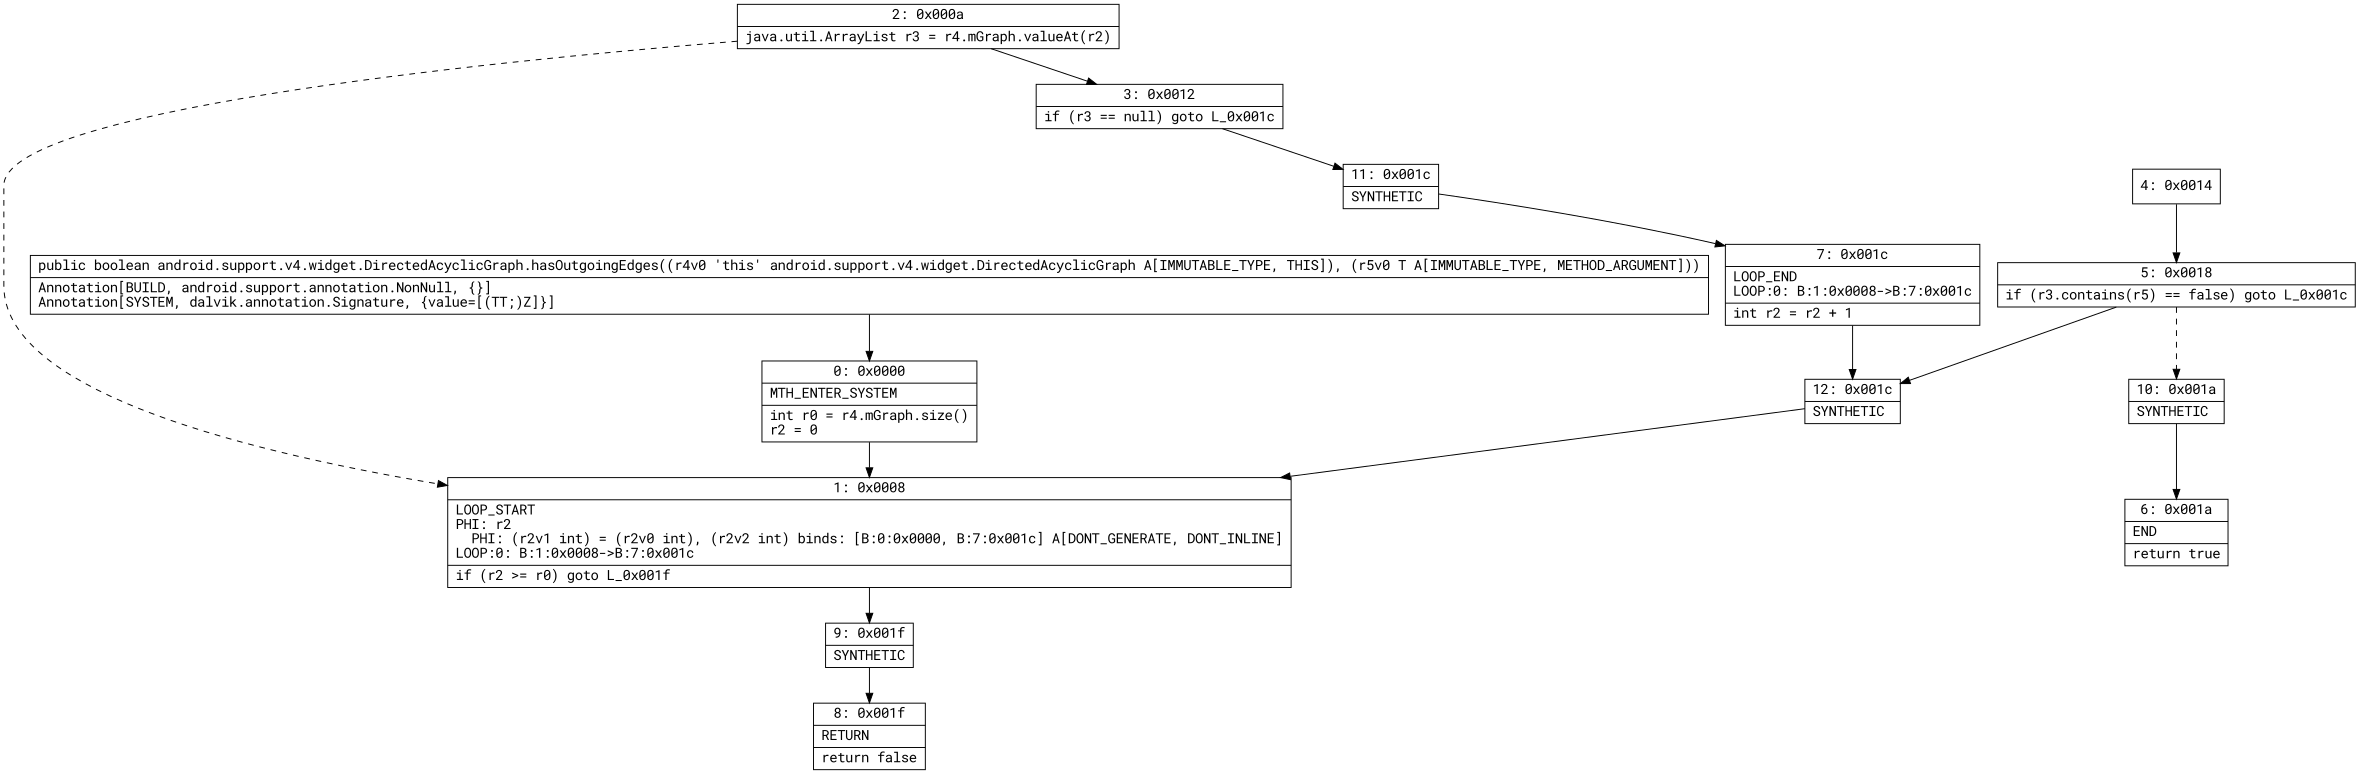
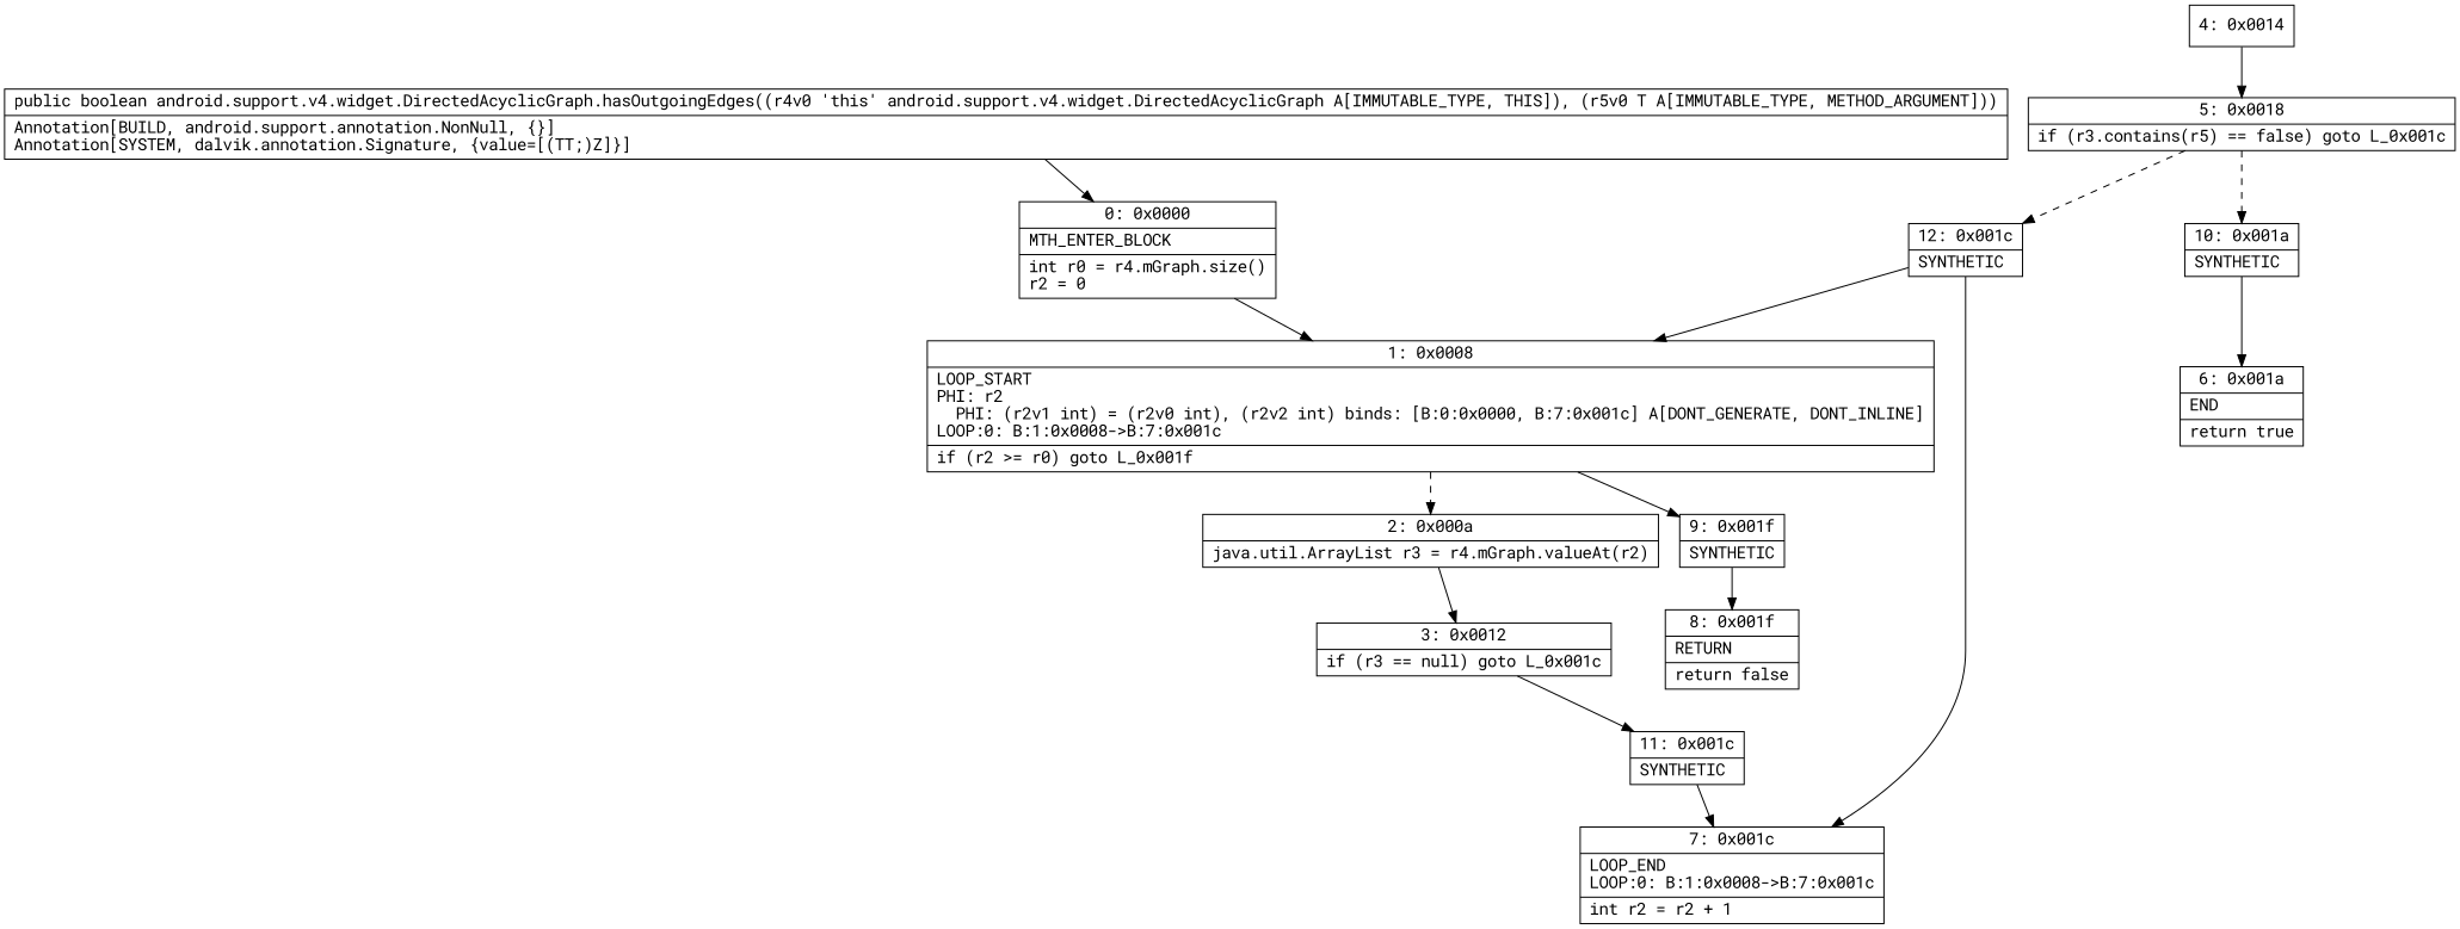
  digraph {
    fontname="Roboto Mono"
    node [fontname="Roboto Mono" shape=record]
    edge [fontname="Roboto Mono"]
-   n1 [label="{0\:\ 0x0000|MTH_ENTER_SYSTEM\l|int r0 = r4.mGraph.size()\lr2 = 0\l}"]
+   n1 [label="{0\:\ 0x0000|MTH_ENTER_BLOCK\l|int r0 = r4.mGraph.size()\lr2 = 0\l}"]
    n2 [label="{1\:\ 0x0008|LOOP_START\lPHI: r2 \l  PHI: (r2v1 int) = (r2v0 int), (r2v2 int) binds: [B:0:0x0000, B:7:0x001c] A[DONT_GENERATE, DONT_INLINE]\lLOOP:0: B:1:0x0008\-\>B:7:0x001c\l|if (r2 \>= r0) goto L_0x001f\l}"]
    n3 [label="{2\:\ 0x000a|java.util.ArrayList r3 = r4.mGraph.valueAt(r2)\l}"]
    n4 [label="{9\:\ 0x001f|SYNTHETIC\l}"]
    n5 [label="{3\:\ 0x0012|if (r3 == null) goto L_0x001c\l}"]
    n6 [label="{8\:\ 0x001f|RETURN\l|return false\l}"]
    n7 [label="{11\:\ 0x001c|SYNTHETIC\l}"]
    n8 [label="{4\:\ 0x0014}"]
    n9 [label="{5\:\ 0x0018|if (r3.contains(r5) == false) goto L_0x001c\l}"]
    n10 [label="{7\:\ 0x001c|LOOP_END\lLOOP:0: B:1:0x0008\-\>B:7:0x001c\l|int r2 = r2 + 1\l}"]
    n11 [label="{10\:\ 0x001a|SYNTHETIC\l}"]
    n12 [label="{12\:\ 0x001c|SYNTHETIC\l}"]
    n13 [label="{6\:\ 0x001a|END\l|return true\l}"]
    n14 [label="{public boolean android.support.v4.widget.DirectedAcyclicGraph.hasOutgoingEdges((r4v0 'this' android.support.v4.widget.DirectedAcyclicGraph A[IMMUTABLE_TYPE, THIS]), (r5v0 T A[IMMUTABLE_TYPE, METHOD_ARGUMENT]))  | Annotation[BUILD, android.support.annotation.NonNull, \{\}]\lAnnotation[SYSTEM, dalvik.annotation.Signature, \{value=[(TT;)Z]\}]\l}"]
    n1 -> n2
-   n3 -> n2 [style=dashed]
+   n2 -> n3 [style=dashed]
    n2 -> n4
    n3 -> n5
    n4 -> n6
    n5 -> n7
    n7 -> n10
    n8 -> n9
    n9 -> n11 [style=dashed]
-   n9 -> n12
+   n9 -> n12 [style=dashed]
    n11 -> n13
    n12 -> n2
-   n10 -> n12
+   n12 -> n10
    n14 -> n1
  }
